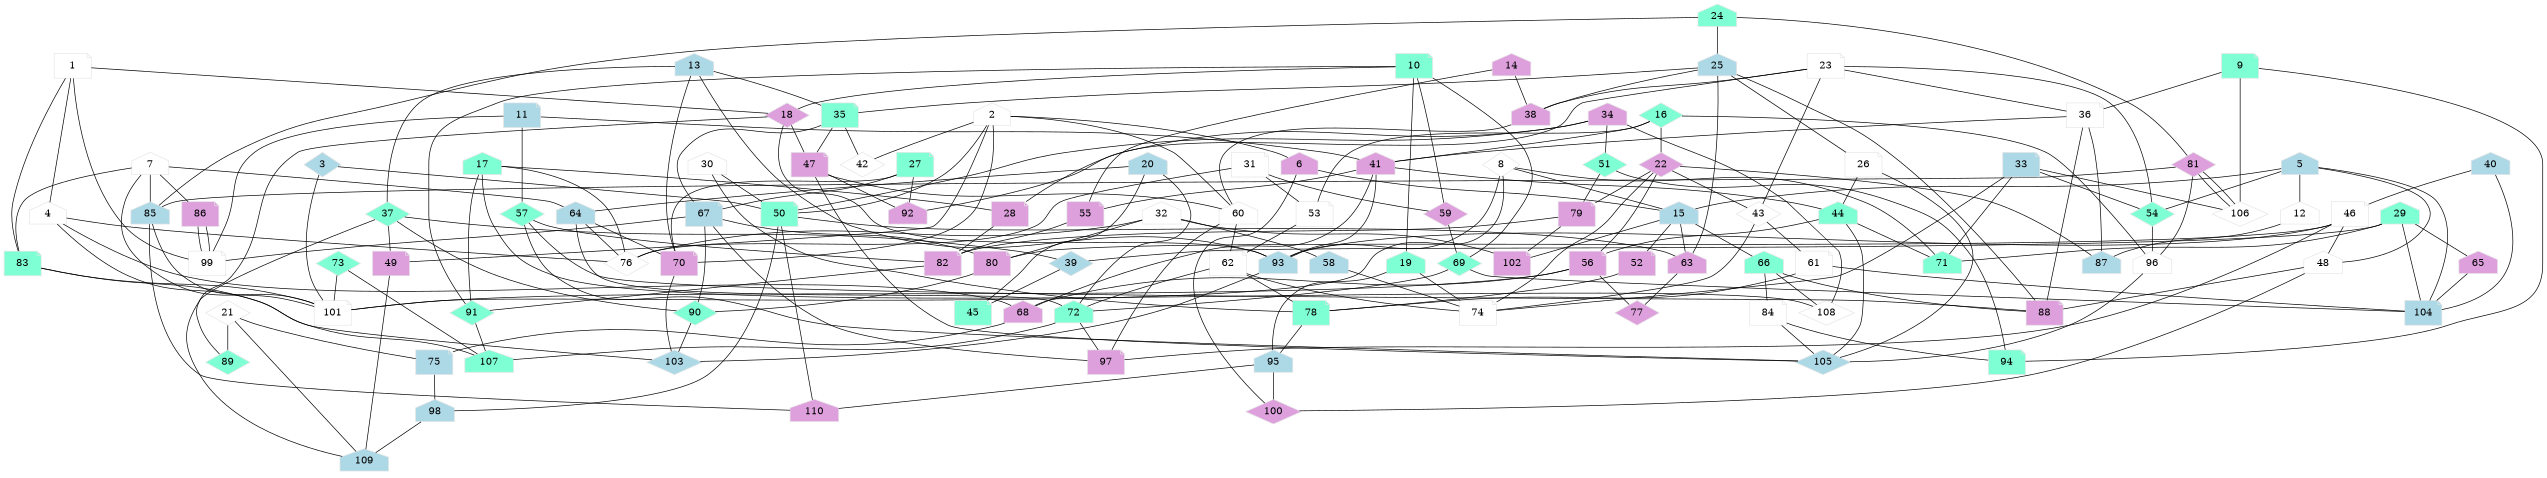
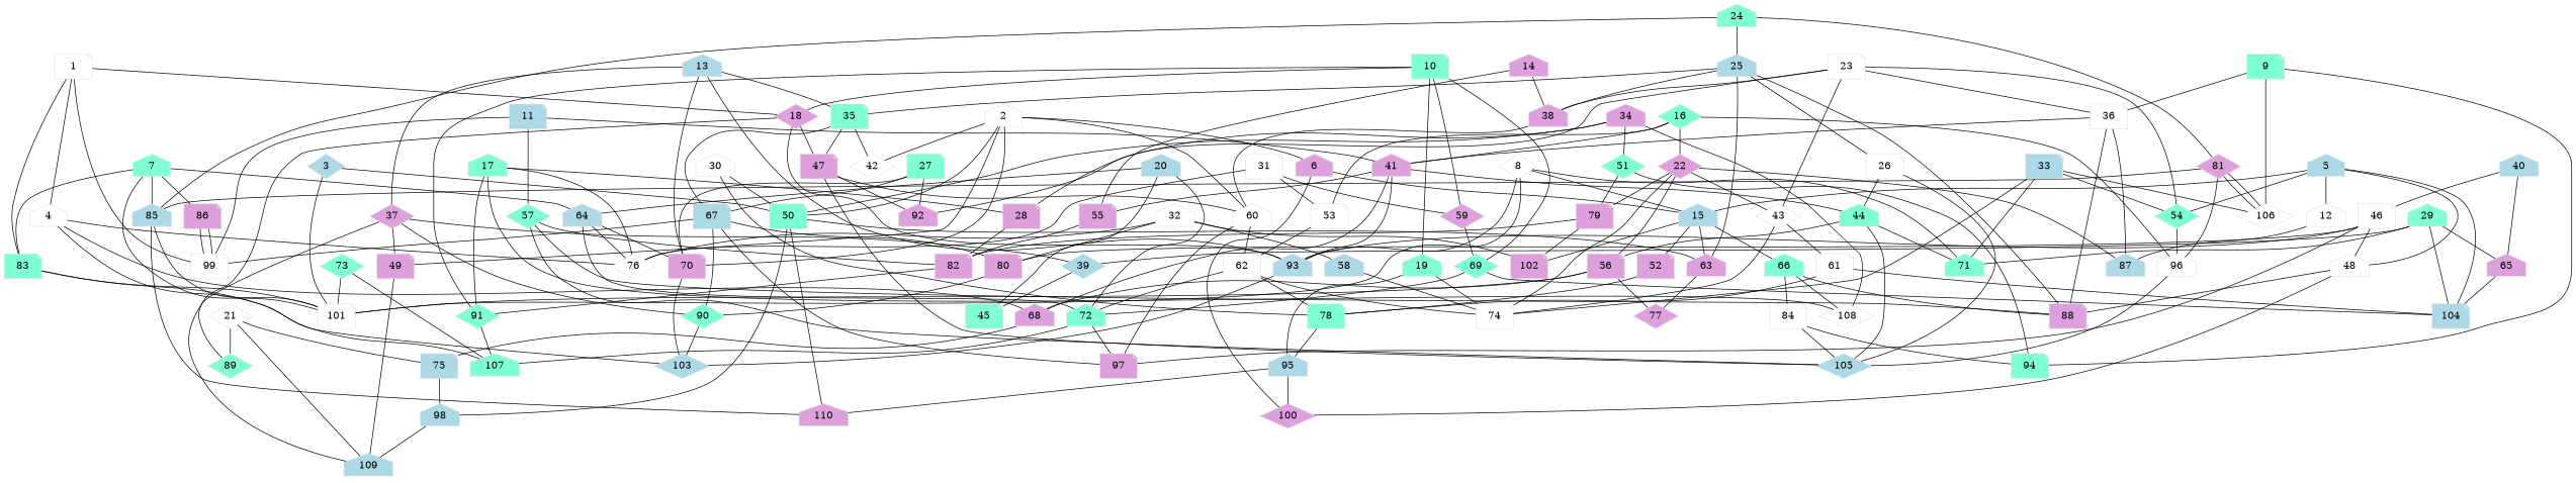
  graph {
    node [color=gray90 fillcolor=plum shape=house style=filled]
    1 [fillcolor=white shape=note]
    4 [fillcolor=white]
    18 [shape=diamond]
    83 [fillcolor=aquamarine shape=note]
    99 [fillcolor=white shape=note]
    68
    76 [fillcolor=white shape=diamond]
    107 [fillcolor=aquamarine]
    93 [fillcolor=lightblue]
    47 [shape=note]
    89 [fillcolor=aquamarine shape=diamond]
    101 [fillcolor=white shape=note]
    103 [fillcolor=lightblue shape=diamond]
    2 [fillcolor=white]
    6
    42 [fillcolor=white shape=diamond]
    49 [shape=note]
    50 [fillcolor=aquamarine shape=note]
    60 [fillcolor=white]
    70 [shape=note]
    15 [fillcolor=lightblue]
    100 [shape=diamond]
    109 [fillcolor=lightblue]
    63
    98 [fillcolor=lightblue]
    110
    97 [shape=note]
    62 [fillcolor=white shape=note]
    3 [fillcolor=lightblue shape=diamond]
    75 [fillcolor=lightblue shape=note]
    5 [fillcolor=lightblue]
    12 [fillcolor=white]
    48 [fillcolor=white]
    54 [fillcolor=aquamarine shape=diamond]
    104 [fillcolor=lightblue shape=note]
    87 [fillcolor=lightblue]
    52 [shape=note]
    66 [fillcolor=aquamarine]
    102 [shape=note]
    88 [shape=note]
    96 [fillcolor=white]
-   7 [fillcolor=white]
+   7 [fillcolor=aquamarine]
    64 [fillcolor=lightblue]
    85 [fillcolor=lightblue]
    86 [shape=note]
    72 [fillcolor=aquamarine]
    8 [fillcolor=white shape=diamond]
    71 [fillcolor=aquamarine]
    9 [fillcolor=aquamarine shape=note]
    36 [fillcolor=white shape=note]
    94 [fillcolor=aquamarine shape=note]
    106 [fillcolor=white shape=diamond]
    41
    10 [fillcolor=aquamarine shape=note]
    19 [fillcolor=aquamarine]
    59 [shape=diamond]
    69 [fillcolor=aquamarine shape=diamond]
    91 [fillcolor=aquamarine shape=diamond]
    74 [fillcolor=white shape=note]
    95 [fillcolor=lightblue]
    11 [fillcolor=lightblue shape=note]
    57 [fillcolor=aquamarine shape=diamond]
    55 [shape=note]
    44 [fillcolor=aquamarine]
    105 [fillcolor=lightblue shape=diamond]
    82 [shape=note]
    13 [fillcolor=lightblue]
    35 [fillcolor=aquamarine shape=note]
-   37 [fillcolor=aquamarine shape=diamond]
+   37 [shape=diamond]
    67 [fillcolor=lightblue shape=note]
    39 [fillcolor=lightblue shape=diamond]
    90 [fillcolor=aquamarine shape=diamond]
    14
    38
    78 [fillcolor=aquamarine shape=note]
    77 [shape=diamond]
    108 [fillcolor=white shape=diamond]
    84 [fillcolor=white shape=note]
    16 [fillcolor=aquamarine shape=diamond]
    22 [shape=diamond]
    53 [fillcolor=white shape=note]
    43 [fillcolor=white shape=diamond]
    56 [shape=note]
    79 [shape=note]
    17 [fillcolor=aquamarine]
    28 [shape=note]
    92
    20 [fillcolor=lightblue]
    45 [fillcolor=aquamarine shape=note]
    21 [fillcolor=white shape=diamond]
    61 [fillcolor=white shape=note]
    23 [fillcolor=white shape=note]
    24 [fillcolor=aquamarine]
    25 [fillcolor=lightblue]
    81 [shape=diamond]
    26 [fillcolor=white shape=note]
    27 [fillcolor=aquamarine shape=note]
    80 [shape=note]
    29 [fillcolor=aquamarine]
    65
    30 [fillcolor=white]
    31 [fillcolor=white shape=note]
    32 [fillcolor=white]
    58 [fillcolor=lightblue]
    33 [fillcolor=lightblue shape=note]
    34
    51 [fillcolor=aquamarine shape=diamond]
    40 [fillcolor=lightblue]
    46 [fillcolor=white shape=note]
    73 [fillcolor=aquamarine shape=diamond]
    1 -- 4
    1 -- 18
    1 -- 83
    1 -- 99
    4 -- 68
    4 -- 76
    4 -- 107
    18 -- 93
    18 -- 47
    18 -- 89
    83 -- 101
    83 -- 103
    68 -- 75
    93 -- 103
    47 -- 60
    47 -- 105
    47 -- 92
    2 -- 6
    2 -- 42
    2 -- 49
    2 -- 50
    2 -- 60
    2 -- 70
    6 -- 15
    6 -- 100
    49 -- 109
    50 -- 63
    50 -- 98
    50 -- 110
    60 -- 97
    60 -- 62
    70 -- 103
    15 -- 63
    15 -- 52
    15 -- 66
    15 -- 102
    63 -- 77
    98 -- 109
    62 -- 72
    62 -- 74
    62 -- 78
    3 -- 101
    3 -- 50
    75 -- 98
    5 -- 15
    5 -- 12
    5 -- 48
    5 -- 54
    5 -- 104
    12 -- 87
    48 -- 100
    48 -- 88
    54 -- 96
    52 -- 78
    66 -- 88
    66 -- 108
    66 -- 84
    96 -- 105
    7 -- 83
    7 -- 101
    7 -- 64
    7 -- 85
    7 -- 86
    64 -- 76
    64 -- 70
    64 -- 72
    85 -- 101
    85 -- 110
    86 -- 99
    86 -- 99
    72 -- 107
    72 -- 97
    8 -- 93
    8 -- 101
    8 -- 15
    8 -- 71
    9 -- 36
    9 -- 94
    9 -- 106
    36 -- 87
    36 -- 88
    36 -- 41
    41 -- 68
    41 -- 93
    41 -- 55
    41 -- 44
    10 -- 18
    10 -- 19
    10 -- 59
    10 -- 69
    10 -- 91
    19 -- 74
    19 -- 95
    59 -- 69
    69 -- 104
    69 -- 72
    91 -- 107
    95 -- 100
    95 -- 110
    11 -- 99
    11 -- 41
    11 -- 57
    57 -- 88
    57 -- 105
    57 -- 82
    55 -- 82
    44 -- 71
    44 -- 105
    44 -- 56
    82 -- 91
    13 -- 93
    13 -- 70
    13 -- 35
    13 -- 37
    35 -- 47
    35 -- 42
    35 -- 67
    37 -- 49
    37 -- 109
    37 -- 39
    37 -- 90
    67 -- 99
    67 -- 97
    67 -- 90
    67 -- 80
    39 -- 45
    90 -- 103
    14 -- 55
    14 -- 38
    38 -- 60
    78 -- 95
    84 -- 94
    84 -- 105
    16 -- 96
    16 -- 41
    16 -- 22
    16 -- 53
    22 -- 87
    22 -- 74
    22 -- 43
    22 -- 56
    22 -- 79
    53 -- 62
    43 -- 74
    43 -- 61
    56 -- 68
    56 -- 101
    56 -- 77
    79 -- 102
    79 -- 82
    17 -- 76
    17 -- 91
    17 -- 108
    17 -- 28
    28 -- 82
    20 -- 64
    20 -- 72
    20 -- 45
    21 -- 89
    21 -- 109
    21 -- 75
    61 -- 104
    61 -- 78
    23 -- 54
    23 -- 36
    23 -- 38
    23 -- 43
    23 -- 28
    24 -- 85
    24 -- 25
    24 -- 81
    25 -- 63
    25 -- 88
    25 -- 35
    25 -- 38
    25 -- 26
    81 -- 96
    81 -- 85
    81 -- 106
    81 -- 106
    26 -- 44
    26 -- 105
    27 -- 70
    27 -- 67
    27 -- 92
    80 -- 90
    29 -- 104
    29 -- 71
    29 -- 39
    29 -- 65
    65 -- 104
    30 -- 50
    30 -- 78
    31 -- 76
    31 -- 59
    31 -- 53
    32 -- 76
    32 -- 102
    32 -- 80
    32 -- 58
    58 -- 74
    33 -- 54
    33 -- 71
    33 -- 106
    33 -- 74
    34 -- 50
    34 -- 108
    34 -- 92
    34 -- 51
    51 -- 94
    51 -- 79
-   40 -- 104
+   40 -- 65
    40 -- 46
    46 -- 93
    46 -- 97
    46 -- 48
    46 -- 80
    73 -- 107
    73 -- 101
  }
